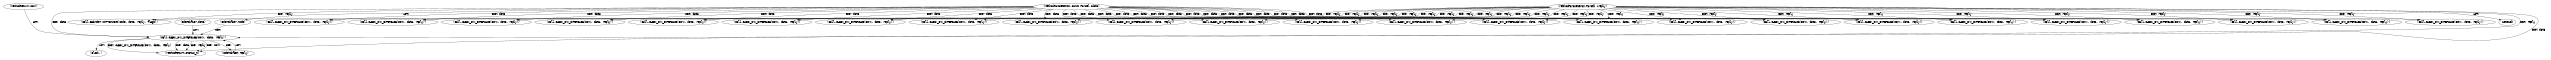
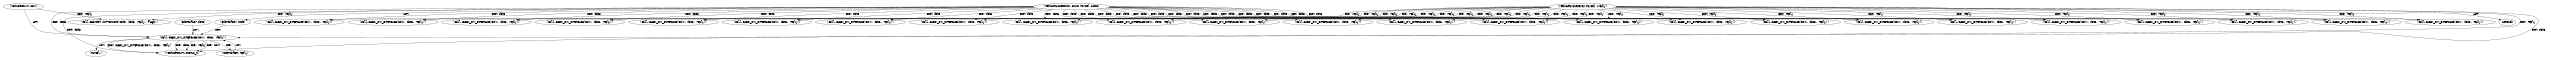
  digraph {
    fontname="DejaVu Sans Mono"
    node [fontname="DejaVu Sans Mono"]
    edge [fontname="DejaVu Sans Mono"]
    n1 [label="(Call,CHECK_OMX_INTERFACE(IOMX, data, reply))"]
    n2 [label="(Identifier,reply)"]
-   n3 [label="(Block,)"]
+   n3 [label="(Parcel,)"]
    n4 [label="(MethodReturn,status_t)"]
    n5 [label="(MethodParameterIn,const Parcel &data)"]
    n6 [label="(Call,CHECK_OMX_INTERFACE(IOMX, data, reply))"]
    n7 [label="(Call,CHECK_OMX_INTERFACE(IOMX, data, reply))"]
    n8 [label="(Call,CHECK_OMX_INTERFACE(IOMX, data, reply))"]
    n9 [label="(Call,CHECK_OMX_INTERFACE(IOMX, data, reply))"]
    n10 [label="(Call,CHECK_OMX_INTERFACE(IOMX, data, reply))"]
    n11 [label="(Call,CHECK_OMX_INTERFACE(IOMX, data, reply))"]
    n12 [label="(Call,CHECK_OMX_INTERFACE(IOMX, data, reply))"]
    n13 [label="(Call,CHECK_OMX_INTERFACE(IOMX, data, reply))"]
    n14 [label="(Call,CHECK_OMX_INTERFACE(IOMX, data, reply))"]
    n15 [label="(Call,CHECK_OMX_INTERFACE(IOMX, data, reply))"]
    n16 [label="(Call,CHECK_OMX_INTERFACE(IOMX, data, reply))"]
    n17 [label="(Call,CHECK_OMX_INTERFACE(IOMX, data, reply))"]
    n18 [label="(Call,CHECK_OMX_INTERFACE(IOMX, data, reply))"]
    n19 [label="(Call,CHECK_OMX_INTERFACE(IOMX, data, reply))"]
    n20 [label="(Call,CHECK_OMX_INTERFACE(IOMX, data, reply))"]
    n21 [label="(Call,CHECK_OMX_INTERFACE(IOMX, data, reply))"]
    n22 [label="(Call,CHECK_OMX_INTERFACE(IOMX, data, reply))"]
    n23 [label="(Call,CHECK_OMX_INTERFACE(IOMX, data, reply))"]
    n24 [label="(Call,BBinder::onTransact(code, data, reply, flags))"]
    n25 [label="(Call,CHECK_OMX_INTERFACE(IOMX, data, reply))"]
    n26 [label="(Call,CHECK_OMX_INTERFACE(IOMX, data, reply))"]
    n27 [label="(Call,CHECK_OMX_INTERFACE(IOMX, data, reply))"]
    n28 [label="(Call,CHECK_OMX_INTERFACE(IOMX, data, reply))"]
    n29 [label="(Call,CHECK_OMX_INTERFACE(IOMX, data, reply))"]
    n30 [label="(Call,CHECK_OMX_INTERFACE(IOMX, data, reply))"]
    n31 [label="(Identifier,node)"]
    n32 [label="(MethodParameterIn,Parcel *reply)"]
    1000109
    n34 [label="(MethodReturn,IOMX)"]
    n35 [label="(Identifier,data)"]
    n1 -> n2 [label="CFG: "]
    n1 -> n3 [label="AST: "]
    n1 -> n4 [label="DDG: CHECK_OMX_INTERFACE(IOMX, data, reply)"]
    n1 -> n4 [label="DDG: data"]
    n1 -> n4 [label="DDG: reply"]
    n1 -> n4 [label="DDG: IOMX"]
    n2 -> n1 [label="AST: "]
    n5 -> n1 [label="DDG: data"]
+   n5 -> n4 [label="DDG: data"]
    n5 -> n6 [label="DDG: data"]
    n5 -> n7 [label="DDG: data"]
    n5 -> n8 [label="DDG: data"]
    n5 -> n9 [label="DDG: data"]
    n5 -> n10 [label="DDG: data"]
    n5 -> n11 [label="DDG: data"]
    n5 -> n12 [label="DDG: data"]
    n5 -> n13 [label="DDG: data"]
    n5 -> n14 [label="DDG: data"]
    n5 -> n15 [label="DDG: data"]
    n5 -> n16 [label="DDG: data"]
    n5 -> n17 [label="DDG: data"]
    n5 -> n18 [label="DDG: data"]
    n5 -> n19 [label="DDG: data"]
    n5 -> n20 [label="DDG: data"]
    n5 -> n21 [label="DDG: data"]
    n5 -> n22 [label="DDG: data"]
    n5 -> n23 [label="DDG: data"]
    n5 -> n24 [label="DDG: reply"]
    n5 -> n25 [label="DDG: data"]
    n5 -> n26 [label="DDG: data"]
    n5 -> n27 [label="DDG: data"]
    n5 -> n28 [label="DDG: data"]
    n5 -> n29 [label="DDG: data"]
    n5 -> n30 [label="DDG: data"]
    n5 -> n31 [label="AST: "]
    n31 -> n1 [label="CFG: "]
    n32 -> n1 [label="DDG: reply"]
    n32 -> n4 [label="DDG: data"]
    n32 -> n6 [label="DDG: reply"]
    n32 -> n7 [label="DDG: reply"]
    n32 -> n8 [label="DDG: reply"]
    n32 -> n9 [label="DDG: reply"]
    n32 -> n10 [label="DDG: reply"]
    n32 -> n11 [label="DDG: reply"]
    n32 -> n12 [label="DDG: reply"]
    n32 -> n13 [label="DDG: reply"]
    n32 -> n14 [label="DDG: reply"]
    n32 -> n15 [label="DDG: reply"]
    n32 -> n16 [label="DDG: reply"]
    n32 -> n17 [label="DDG: reply"]
    n32 -> n18 [label="DDG: reply"]
    n32 -> n19 [label="DDG: reply"]
    n32 -> n20 [label="DDG: reply"]
    n32 -> n21 [label="DDG: reply"]
    n32 -> n22 [label="DDG: reply"]
    n32 -> n23 [label="DDG: reply"]
-   n32 -> n24 [label="DDG: reply"]
+   n34 -> n24 [label="DDG: reply"]
    n32 -> n25 [label="DDG: reply"]
    n32 -> n26 [label="DDG: reply"]
    n32 -> n27 [label="DDG: reply"]
    n32 -> n28 [label="DDG: reply"]
    n32 -> n29 [label="DDG: reply"]
    n32 -> n30 [label="DDG: reply"]
    n32 -> 1000109 [label="AST: "]
    n34 -> n1 [label="AST: "]
    n35 -> n1 [label="AST: "]
  }
